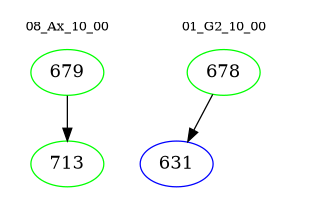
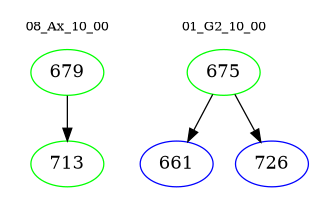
  digraph {
    node [color=green]
    edge [color=black]
    n1 [label=679]
    n2 [label=713]
-   n3 [label=678]
-   n4 [color=blue label=631]
+   n3 [label=675]
+   n4 [color=blue label=661]
+   n5 [color=blue label=726]
    subgraph cluster_1 {
      color=white
      fontsize=10
      label="08_Ax_10_00"
      n1
      n2
    }
    subgraph cluster_2 {
      color=white
      fontsize=10
      label="01_G2_10_00"
      n3
      n4
+     n5
    }
    n1 -> n2
    n3 -> n4
+   n3 -> n5
  }
